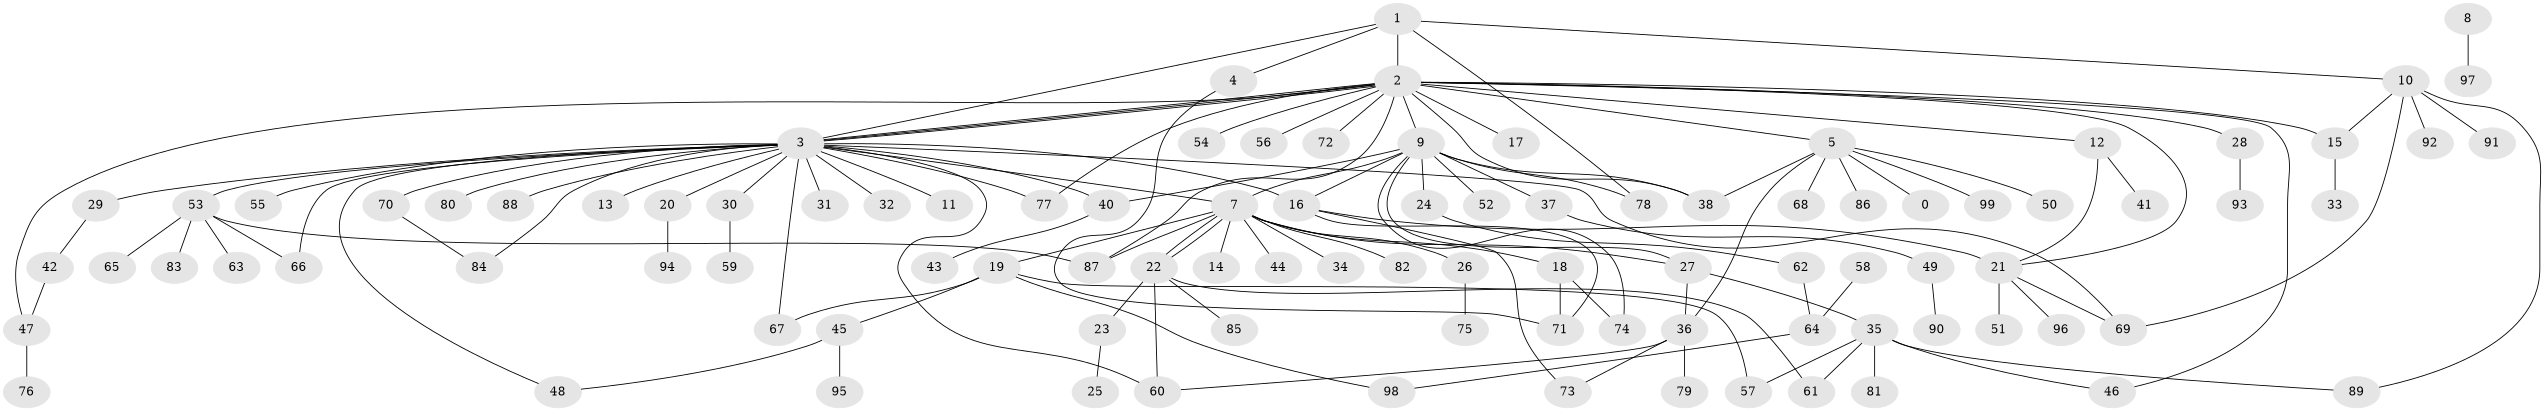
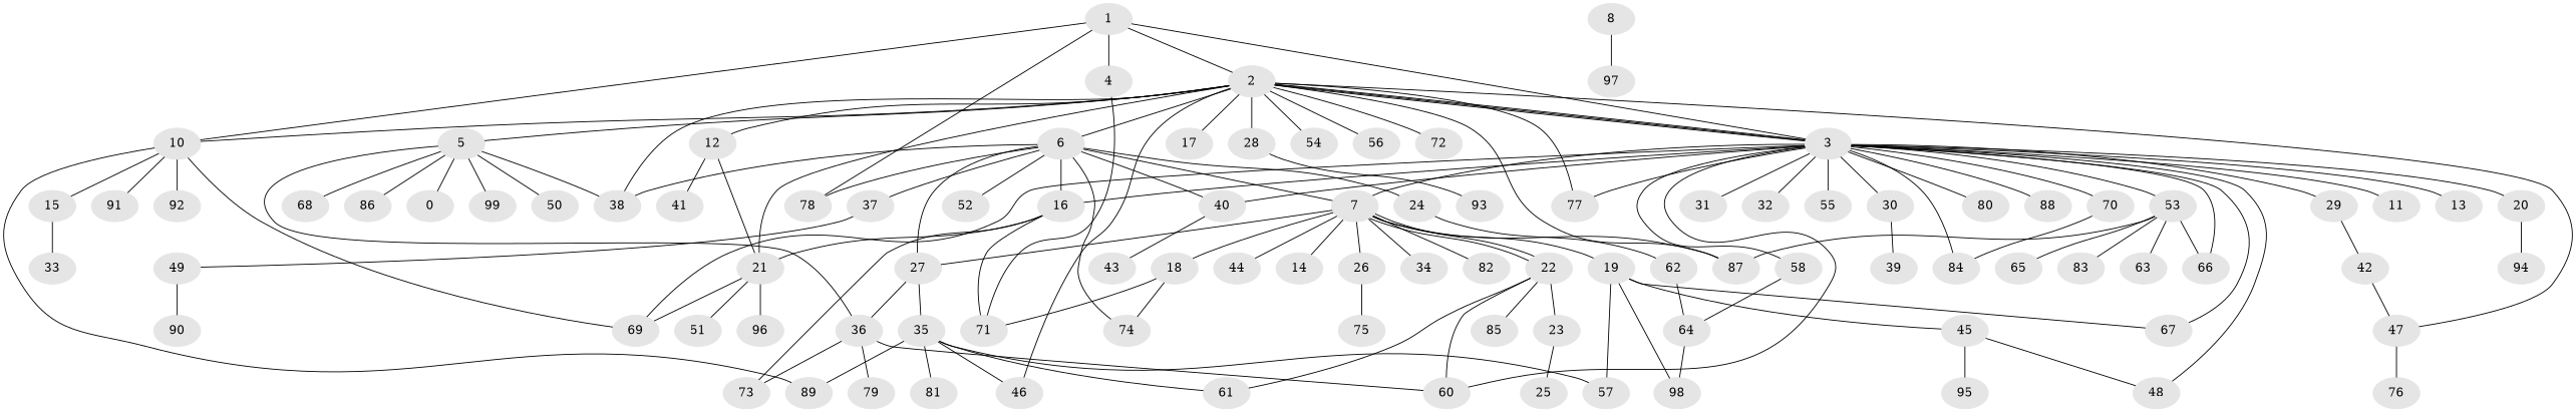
  graph {
    node [color=gray90 style=filled]
    1
    2
    3
    4
    10
    78
    5
-   6 [label=9]
+   6
    12
    15
    17
    21
    28
    46
    47
    54
    56
    72
    77
    87
    38
    7
    11
    13
    16
    20
    29
    30
    31
    32
    40
    48
    53
    55
    58
    60
    66
    67
    69
    70
    80
    88
    84
    71
    91
    92
    89
    n48 [label=0]
    36
    n50 [label=99]
    50
    68
    86
    24
    37
    52
    74
    27
    41
    33
    51
    96
    93
    76
    44
    14
    18
    19
    22
    26
    34
    82
    73
    94
    42
-   59
+   59 [label=39]
    43
    63
    65
    83
    64
    79
    8
    97
    62
    49
    45
    57
    98
    23
    61
    85
    75
    35
    81
    95
    25
    90
    1 -- 2
    1 -- 3
    1 -- 4
    1 -- 10
    1 -- 78
    2 -- 3
    2 -- 3
    2 -- 3
    2 -- 5
    2 -- 6
    2 -- 12
-   2 -- 15
+   2 -- 10
    2 -- 17
    2 -- 21
    2 -- 28
    2 -- 46
    2 -- 47
    2 -- 54
    2 -- 56
    2 -- 72
    2 -- 77
    2 -- 87
    2 -- 38
    3 -- 77
    3 -- 7
    3 -- 11
    3 -- 13
    3 -- 16
    3 -- 20
    3 -- 29
    3 -- 30
    3 -- 31
    3 -- 32
    3 -- 40
    3 -- 48
    3 -- 53
    3 -- 55
+   3 -- 58
    3 -- 60
    3 -- 66
    3 -- 67
    3 -- 69
    3 -- 70
    3 -- 80
    3 -- 88
    3 -- 84
    4 -- 71
    10 -- 15
    10 -- 69
    10 -- 91
    10 -- 92
    10 -- 89
    5 -- 38
    5 -- n48
    5 -- 36
    5 -- n50
    5 -- 50
    5 -- 68
    5 -- 86
    6 -- 78
    6 -- 38
    6 -- 7
    6 -- 16
    6 -- 40
    6 -- 24
    6 -- 37
    6 -- 52
    6 -- 74
    6 -- 27
    12 -- 21
    12 -- 41
    15 -- 33
    21 -- 69
    21 -- 51
    21 -- 96
    28 -- 93
    47 -- 76
    7 -- 87
    7 -- 27
    7 -- 44
    7 -- 14
    7 -- 18
    7 -- 19
    7 -- 22
    7 -- 22
    7 -- 26
    7 -- 34
    7 -- 82
    16 -- 21
    16 -- 71
    16 -- 73
    20 -- 94
    29 -- 42
    30 -- 59
    40 -- 43
    53 -- 87
    53 -- 66
    53 -- 63
    53 -- 65
    53 -- 83
    58 -- 64
    70 -- 84
    36 -- 60
    36 -- 73
    36 -- 79
    24 -- 62
    37 -- 49
    27 -- 36
    27 -- 35
    18 -- 71
    18 -- 74
    19 -- 67
    19 -- 45
    19 -- 57
    19 -- 98
    22 -- 60
    22 -- 23
    22 -- 61
    22 -- 85
    26 -- 75
    42 -- 47
    64 -- 98
    8 -- 97
    62 -- 64
    49 -- 90
    45 -- 48
    45 -- 95
    23 -- 25
    35 -- 46
    35 -- 89
    35 -- 57
    35 -- 61
    35 -- 81
  }
